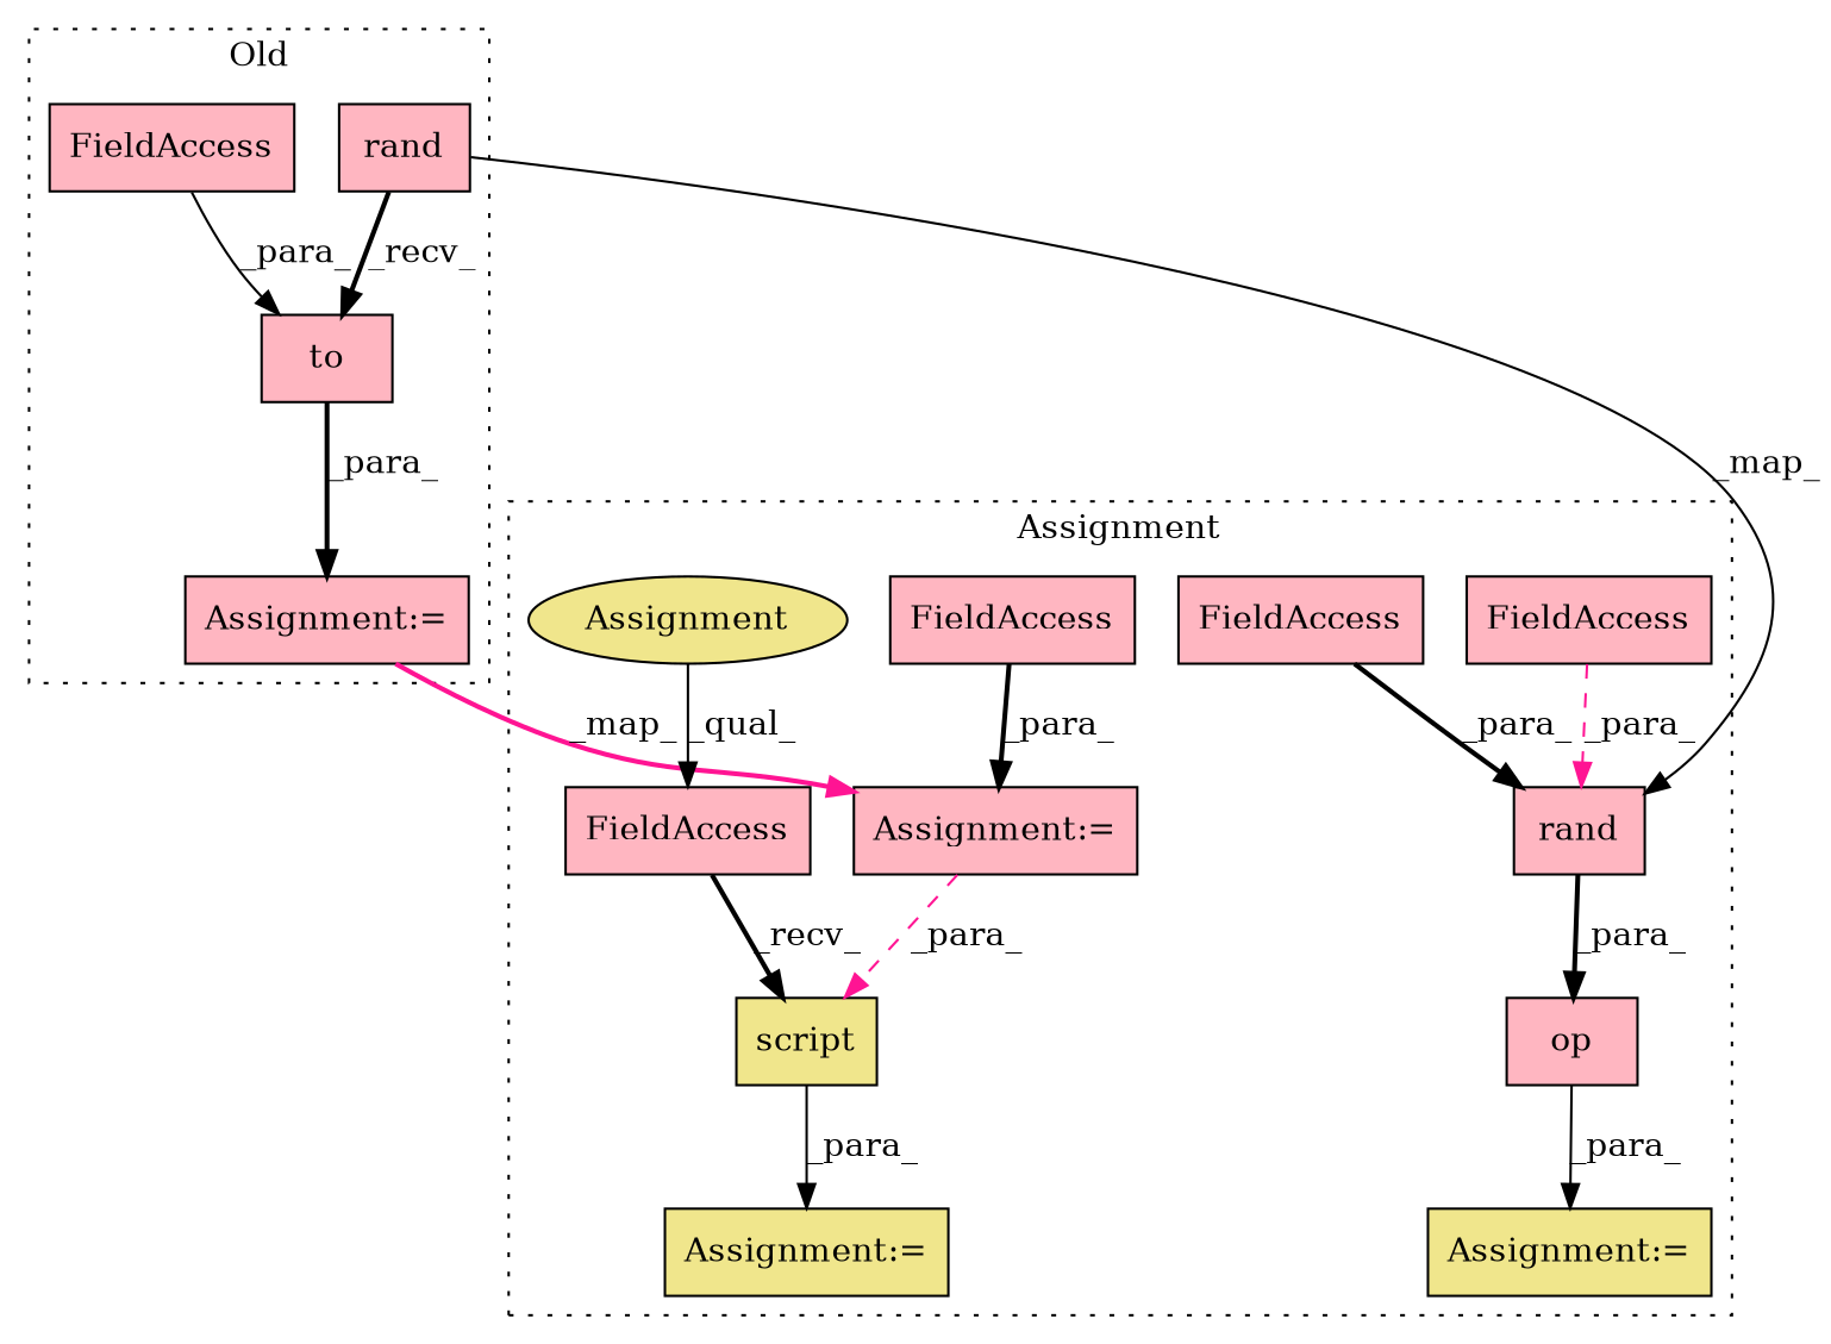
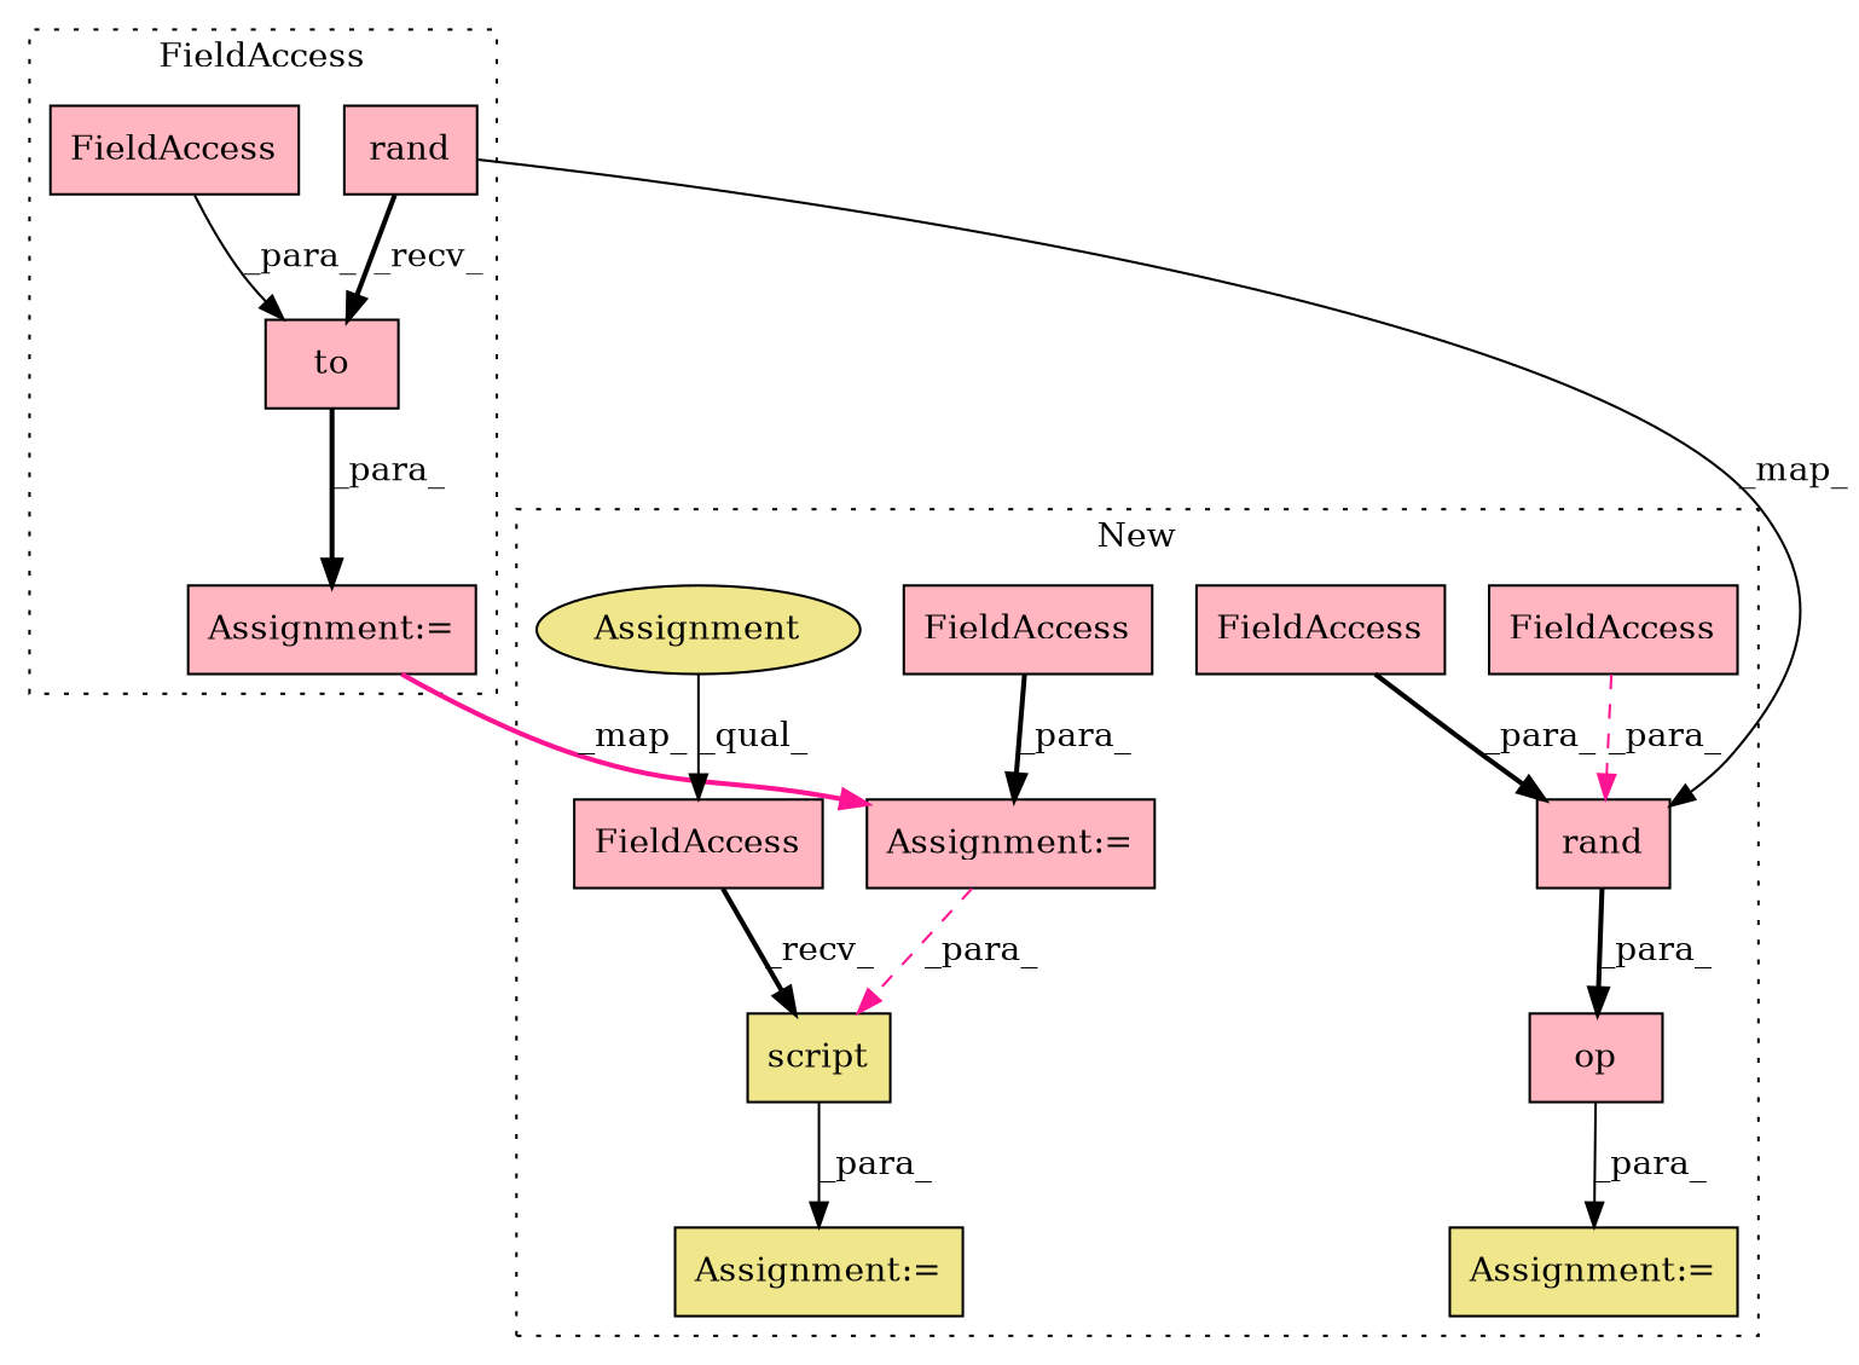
  digraph {
    node [a=32 fillcolor=lightpink l=1 s=11661 shape=box style=filled]
    edge [color=black style=bold]
    n1 [l="5,1" label=rand s="11211,11223"]
    n2 [l="3,1" label=to s="11225,11234"]
    n3 [a=22 l=6 label=FieldAccess s=11228]
    n4 [a=7 label="Assignment:=" s=11276]
    n5 [l="5,1" label=rand s="11590,11615"]
    n6 [a=22 l=5 label=FieldAccess s=11610]
    n7 [a=22 l=6 label=FieldAccess s=11603]
    n8 [a=22 l=9 label=FieldAccess]
    n9 [fillcolor=khaki l="7,1" label=script s="11671,11680"]
    n10 [a=7 fillcolor=khaki label="Assignment:=" s=11660]
    n11 [l="3,1" label=op s="11696,11702"]
    n12 [a=7 fillcolor=khaki label="Assignment:=" s=11695]
    n13 [a=7 label="Assignment:=" s=11624]
    n14 [a=22 l=20 label=FieldAccess s=11625]
    n15 [a=42 fillcolor=khaki l=5 label=Assignment shape=ellipse]
    subgraph cluster_1 {
-     label=Old
+     label=FieldAccess
      style=dotted
      n1
      n2
      n3
      n4
    }
    subgraph cluster_2 {
-     label=Assignment
+     label=New
      style=dotted
      n5
      n6
      n7
      n8
      n9
      n10
      n11
      n12
      n13
      n14
      n15
    }
    n1 -> n2 [label=_recv_]
    n1 -> n5 [label=_map_ style=solid]
    n2 -> n4 [label=_para_]
    n3 -> n2 [label=_para_ style=solid]
    n4 -> n13 [color=deeppink label=_map_]
    n5 -> n11 [label=_para_]
    n6 -> n5 [color=deeppink label=_para_ style=dashed]
    n7 -> n5 [label=_para_]
    n8 -> n9 [label=_recv_]
    n9 -> n10 [label=_para_ style=solid]
    n11 -> n12 [label=_para_ style=solid]
    n13 -> n9 [color=deeppink label=_para_ style=dashed]
    n14 -> n13 [label=_para_]
    n15 -> n8 [label=_qual_ style=solid]
  }
